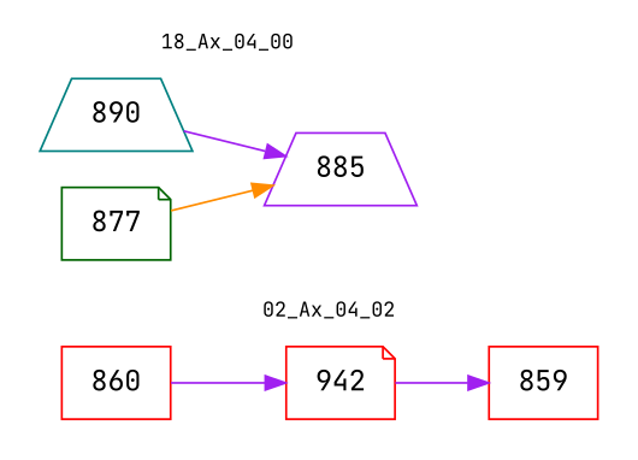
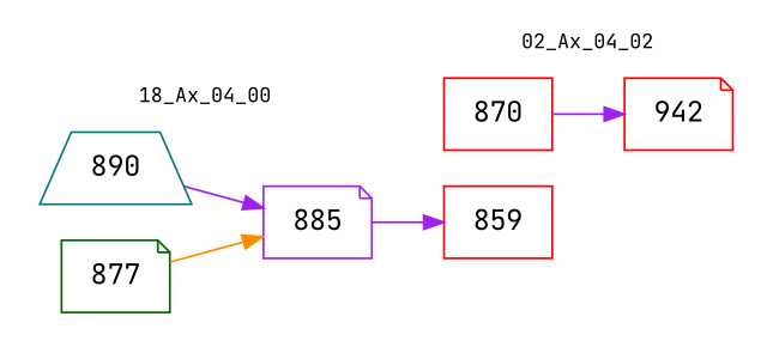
  digraph {
    fontname="JetBrains Mono"
    rankdir=LR
    node [color=red fontname="JetBrains Mono" shape=box]
    edge [color=purple fontname="JetBrains Mono"]
-   n1 [label=860]
+   n1 [label=870]
    n2 [label=942 shape=note]
    n3 [label=859]
    n4 [color=teal label=890 shape=trapezium]
-   n5 [color=purple label=885 shape=trapezium]
+   n5 [color=purple label=885 shape=note]
    n6 [color=darkgreen label=877 shape=note]
    subgraph cluster_1 {
      color=white
      fontsize=10
      label="02_Ax_04_02"
      n1
      n2
      n3
    }
    subgraph cluster_2 {
      color=white
      fontsize=10
      label="18_Ax_04_00"
      n4
      n5
      n6
    }
    n1 -> n2
-   n2 -> n3
+   n5 -> n3
    n4 -> n5
    n6 -> n5 [color=darkorange]
  }
